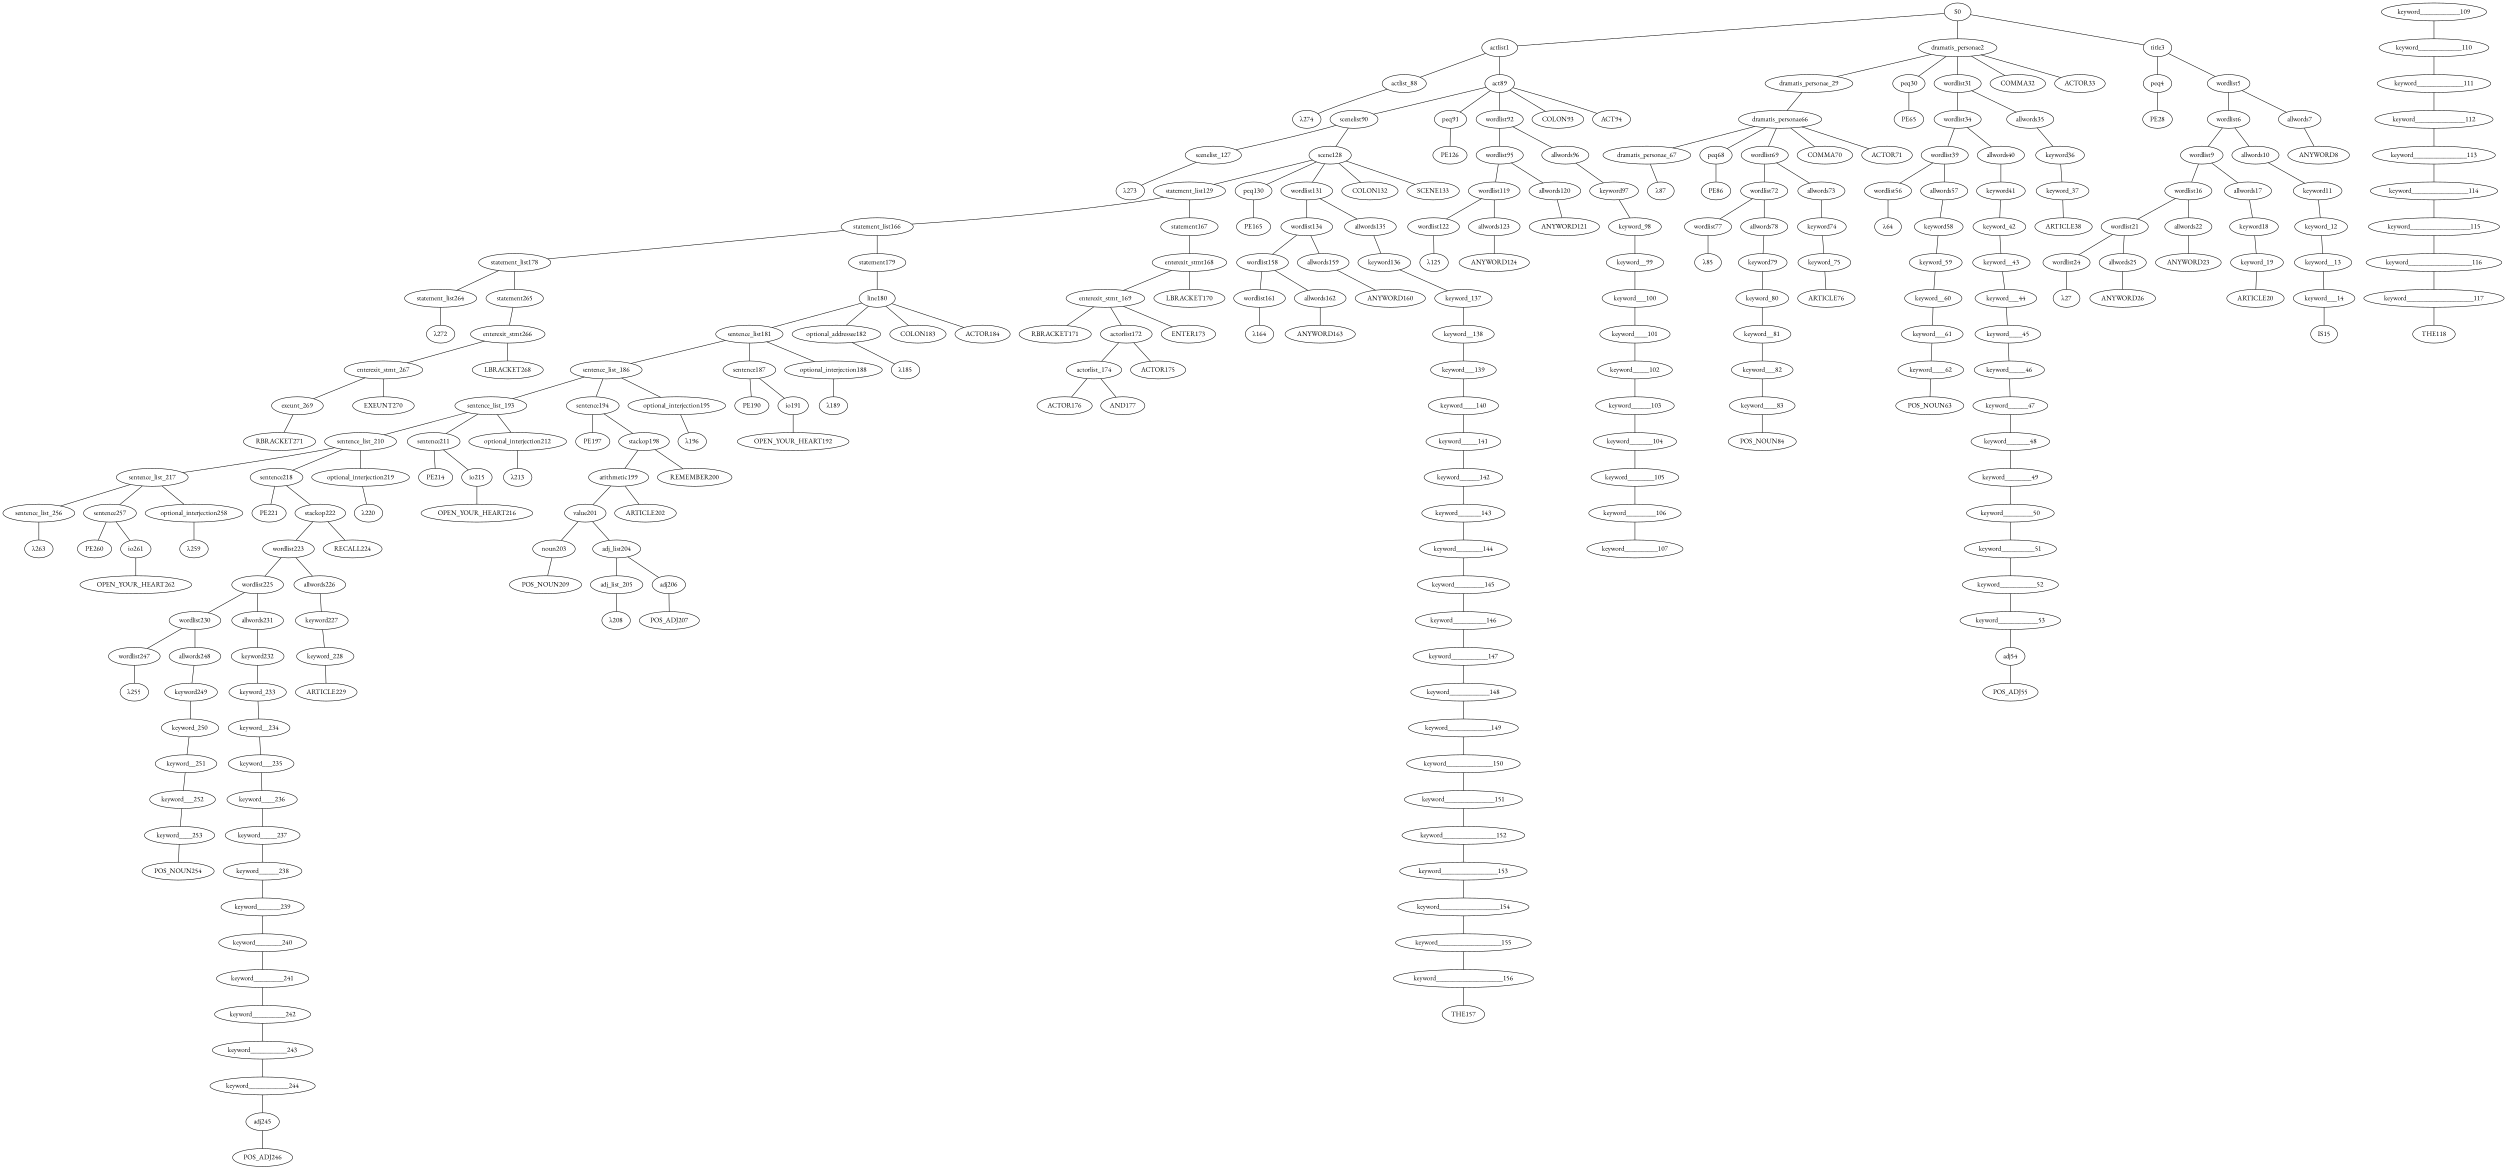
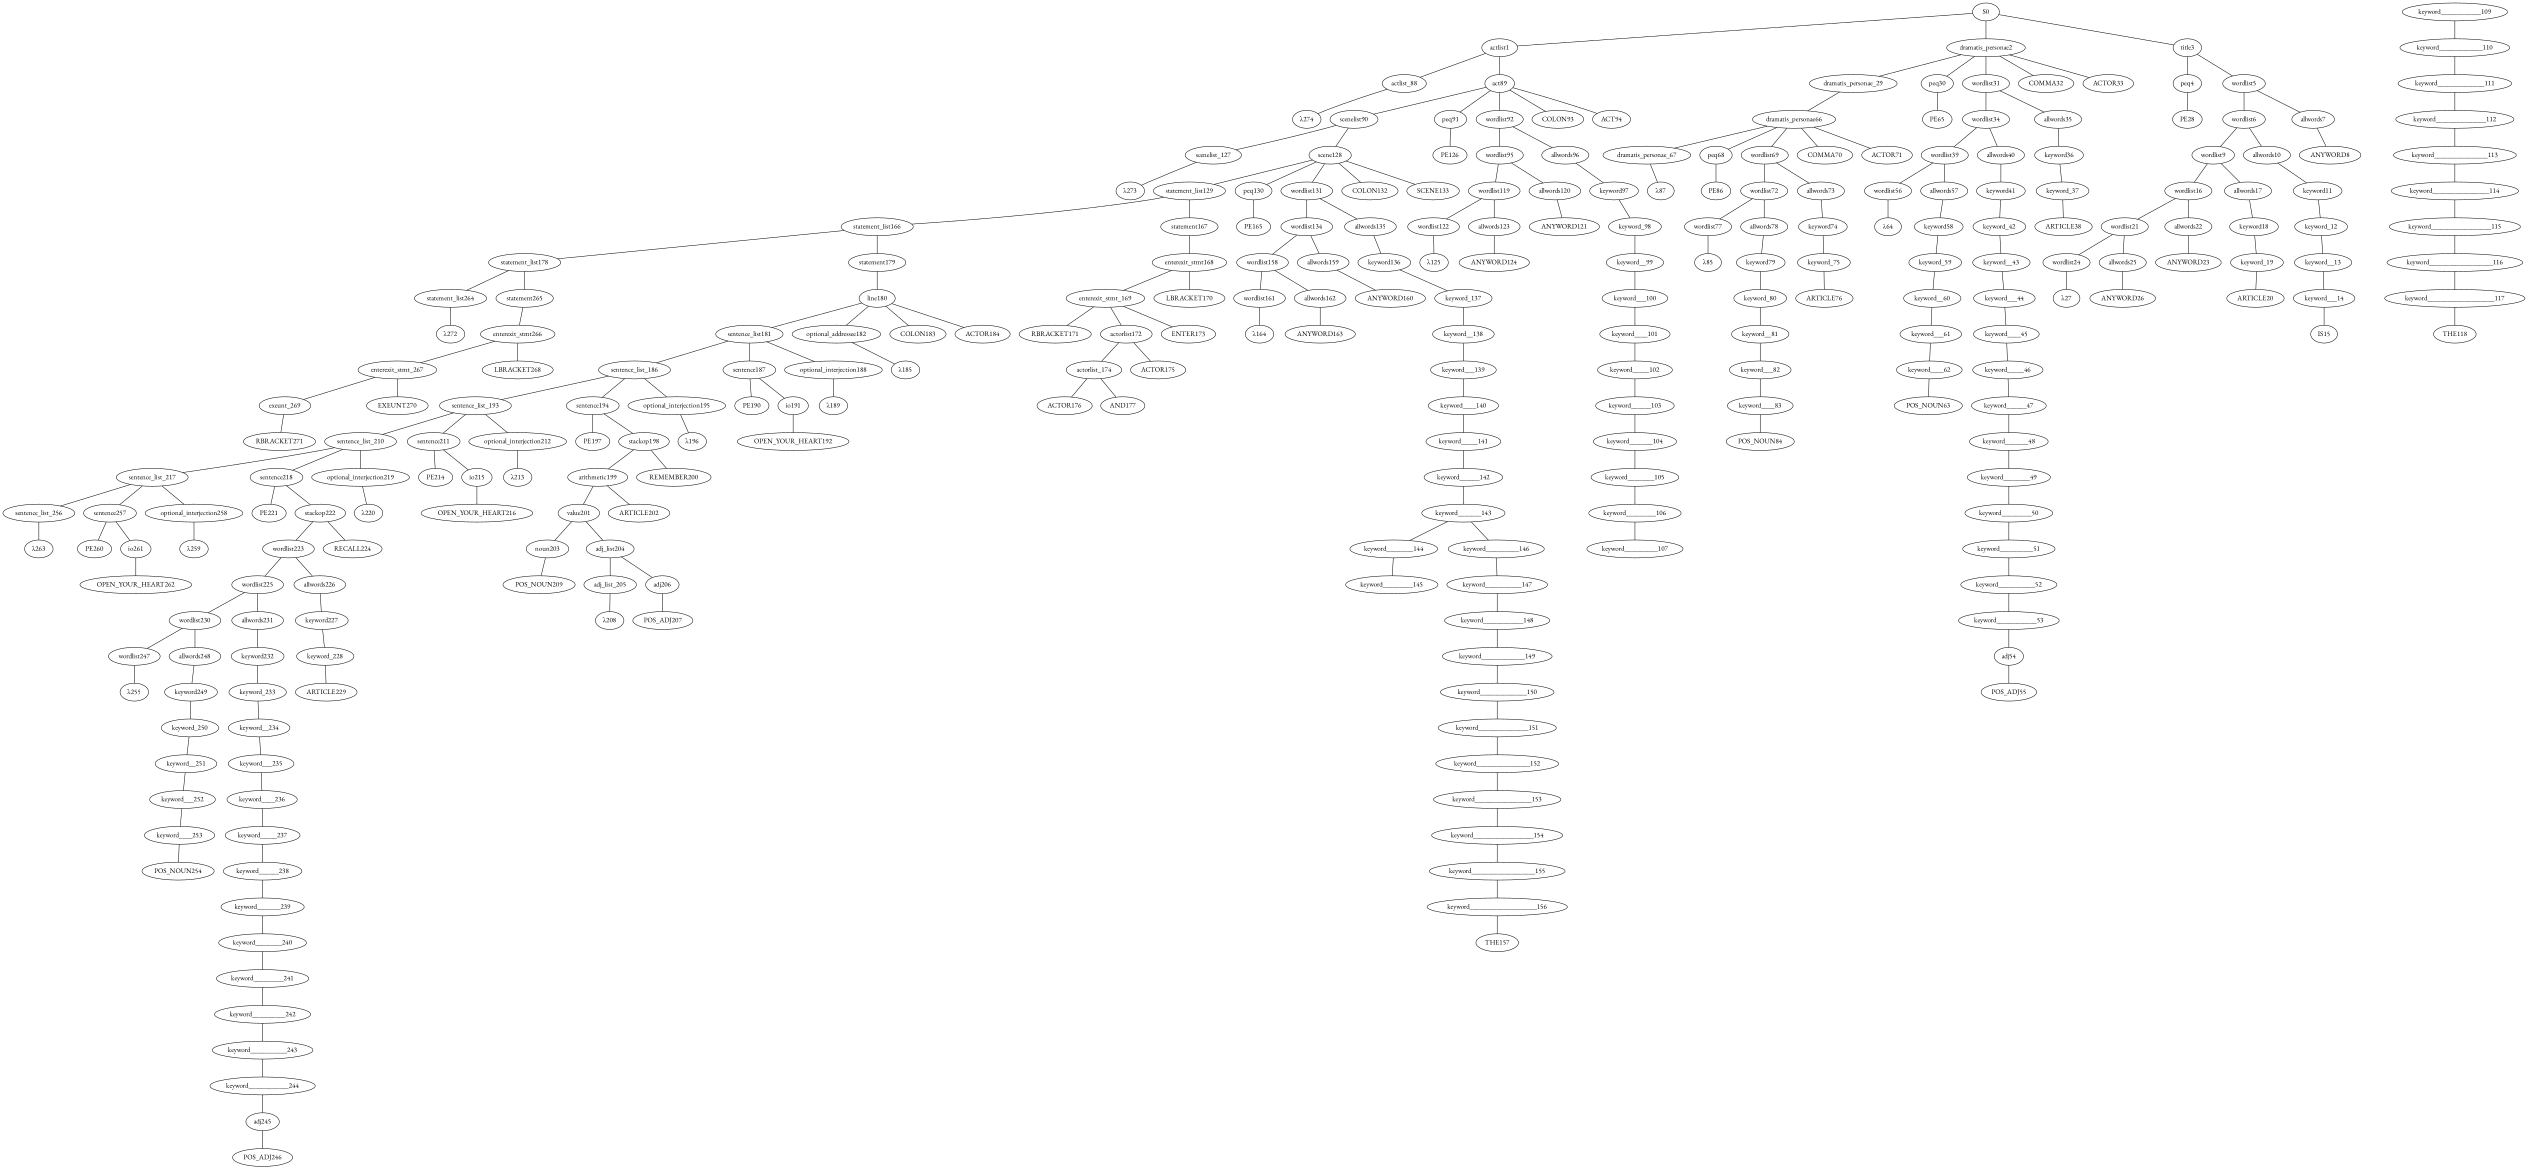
  strict graph {
    fontname="EB Garamond"
    node [fontname="EB Garamond"]
    edge [fontname="EB Garamond"]
    S0
    actlist1
    dramatis_personae2
    title3
    actlist_88
    act89
    dramatis_personae_29
    peq30
    wordlist31
    COMMA32
    ACTOR33
    peq4
    wordlist5
    "λ274"
    scenelist90
    peq91
    wordlist92
    COLON93
    ACT94
    dramatis_personae66
    PE65
    wordlist34
    allwords35
    PE28
    wordlist6
    allwords7
    wordlist9
    allwords10
    ANYWORD8
    wordlist16
    allwords17
    keyword11
    wordlist21
    allwords22
    keyword18
    keyword_12
    keyword__13
    keyword___14
    IS15
    wordlist24
    allwords25
    ANYWORD23
    keyword_19
    ARTICLE20
    "λ27"
    ANYWORD26
    dramatis_personae_67
    peq68
    wordlist69
    COMMA70
    ACTOR71
    wordlist39
    allwords40
    keyword36
    wordlist56
    allwords57
    keyword41
    keyword_37
    ARTICLE38
    "λ64"
    keyword58
    keyword_42
    keyword__43
    keyword___44
    keyword____45
    keyword_____46
    keyword______47
    keyword_______48
    keyword________49
    keyword_________50
    keyword__________51
    keyword___________52
    keyword____________53
    adj54
    POS_ADJ55
    keyword_59
    keyword__60
    keyword___61
    keyword____62
    POS_NOUN63
    "λ87"
    PE86
    wordlist72
    allwords73
    wordlist77
    allwords78
    keyword74
    "λ85"
    keyword79
    keyword_75
    ARTICLE76
    keyword_80
    keyword__81
    keyword___82
    keyword____83
    POS_NOUN84
    scenelist_127
    scene128
    PE126
    wordlist95
    allwords96
    "λ273"
    statement_list129
    peq130
    wordlist131
    COLON132
    SCENE133
    wordlist119
    allwords120
    keyword97
    wordlist122
    allwords123
    ANYWORD121
    keyword_98
    keyword__99
    keyword___100
    keyword____101
    keyword_____102
    keyword______103
    keyword_______104
    keyword________105
    keyword_________106
    keyword__________107
    keyword____________109
    keyword_____________110
    keyword______________111
    keyword_______________112
    keyword________________113
    keyword_________________114
    keyword__________________115
    keyword___________________116
    keyword____________________117
    THE118
    "λ125"
    ANYWORD124
    statement_list166
    statement167
    PE165
    wordlist134
    allwords135
    statement_list178
    statement179
    enterexit_stmt168
    wordlist158
    allwords159
    keyword136
    wordlist161
    allwords162
    ANYWORD160
    keyword_137
    keyword__138
    keyword___139
    keyword____140
    keyword_____141
    keyword______142
    keyword_______143
    keyword________144
    keyword_________145
    keyword__________146
    keyword___________147
    keyword____________148
    keyword_____________149
    keyword______________150
    keyword_______________151
    keyword________________152
    keyword_________________153
    keyword__________________154
    keyword___________________155
    keyword____________________156
    THE157
    "λ164"
    ANYWORD163
    statement_list264
    statement265
    line180
    enterexit_stmt_169
    LBRACKET170
    RBRACKET171
    actorlist172
    ENTER173
    actorlist_174
    ACTOR175
    ACTOR176
    AND177
    "λ272"
    enterexit_stmt266
    sentence_list181
    optional_addressee182
    COLON183
    ACTOR184
    sentence_list_186
    sentence187
    optional_interjection188
    "λ185"
    sentence_list_193
    sentence194
    optional_interjection195
    PE190
    io191
    "λ189"
    sentence_list_210
    sentence211
    optional_interjection212
    PE197
    stackop198
    "λ196"
    OPEN_YOUR_HEART192
    sentence_list_217
    sentence218
    optional_interjection219
    PE214
    io215
    "λ213"
    arithmetic199
    REMEMBER200
    value201
    ARTICLE202
    noun203
    adj_list204
    POS_NOUN209
    adj_list_205
    adj206
    "λ208"
    POS_ADJ207
    sentence_list_256
    sentence257
    optional_interjection258
    PE221
    stackop222
    "λ220"
    OPEN_YOUR_HEART216
    "λ263"
    PE260
    io261
    "λ259"
    wordlist223
    RECALL224
    wordlist225
    allwords226
    wordlist230
    allwords231
    keyword227
    wordlist247
    allwords248
    keyword232
    keyword_228
    ARTICLE229
    "λ255"
    keyword249
    keyword_233
    keyword__234
    keyword___235
    keyword____236
    keyword_____237
    keyword______238
    keyword_______239
    keyword________240
    keyword_________241
    keyword__________242
    keyword___________243
    keyword____________244
    adj245
    POS_ADJ246
    keyword_250
    keyword__251
    keyword___252
    keyword____253
    POS_NOUN254
    OPEN_YOUR_HEART262
    enterexit_stmt_267
    LBRACKET268
    exeunt_269
    EXEUNT270
    RBRACKET271
    S0 -- actlist1
    S0 -- dramatis_personae2
    S0 -- title3
    actlist1 -- actlist_88
    actlist1 -- act89
    dramatis_personae2 -- dramatis_personae_29
    dramatis_personae2 -- peq30
    dramatis_personae2 -- wordlist31
    dramatis_personae2 -- COMMA32
    dramatis_personae2 -- ACTOR33
    title3 -- peq4
    title3 -- wordlist5
    actlist_88 -- "λ274"
    act89 -- scenelist90
    act89 -- peq91
    act89 -- wordlist92
    act89 -- COLON93
    act89 -- ACT94
    dramatis_personae_29 -- dramatis_personae66
    peq30 -- PE65
    wordlist31 -- wordlist34
    wordlist31 -- allwords35
    peq4 -- PE28
    wordlist5 -- wordlist6
    wordlist5 -- allwords7
    scenelist90 -- scenelist_127
    scenelist90 -- scene128
    peq91 -- PE126
    wordlist92 -- wordlist95
    wordlist92 -- allwords96
    dramatis_personae66 -- dramatis_personae_67
    dramatis_personae66 -- peq68
    dramatis_personae66 -- wordlist69
    dramatis_personae66 -- COMMA70
    dramatis_personae66 -- ACTOR71
    wordlist34 -- wordlist39
    wordlist34 -- allwords40
    allwords35 -- keyword36
    wordlist6 -- wordlist9
    wordlist6 -- allwords10
    allwords7 -- ANYWORD8
    wordlist9 -- wordlist16
    wordlist9 -- allwords17
    allwords10 -- keyword11
    wordlist16 -- wordlist21
    wordlist16 -- allwords22
    allwords17 -- keyword18
    keyword11 -- keyword_12
    wordlist21 -- wordlist24
    wordlist21 -- allwords25
    allwords22 -- ANYWORD23
    keyword18 -- keyword_19
    keyword_12 -- keyword__13
    keyword__13 -- keyword___14
    keyword___14 -- IS15
    wordlist24 -- "λ27"
    allwords25 -- ANYWORD26
    keyword_19 -- ARTICLE20
    dramatis_personae_67 -- "λ87"
    peq68 -- PE86
    wordlist69 -- wordlist72
    wordlist69 -- allwords73
    wordlist39 -- wordlist56
    wordlist39 -- allwords57
    allwords40 -- keyword41
    keyword36 -- keyword_37
    wordlist56 -- "λ64"
    allwords57 -- keyword58
    keyword41 -- keyword_42
    keyword_37 -- ARTICLE38
    keyword58 -- keyword_59
    keyword_42 -- keyword__43
    keyword__43 -- keyword___44
    keyword___44 -- keyword____45
    keyword____45 -- keyword_____46
    keyword_____46 -- keyword______47
    keyword______47 -- keyword_______48
    keyword_______48 -- keyword________49
    keyword________49 -- keyword_________50
    keyword_________50 -- keyword__________51
    keyword__________51 -- keyword___________52
    keyword___________52 -- keyword____________53
    keyword____________53 -- adj54
    adj54 -- POS_ADJ55
    keyword_59 -- keyword__60
    keyword__60 -- keyword___61
    keyword___61 -- keyword____62
    keyword____62 -- POS_NOUN63
    wordlist72 -- wordlist77
    wordlist72 -- allwords78
    allwords73 -- keyword74
    wordlist77 -- "λ85"
    allwords78 -- keyword79
    keyword74 -- keyword_75
    keyword79 -- keyword_80
    keyword_75 -- ARTICLE76
    keyword_80 -- keyword__81
    keyword__81 -- keyword___82
    keyword___82 -- keyword____83
    keyword____83 -- POS_NOUN84
    scenelist_127 -- "λ273"
    scene128 -- statement_list129
    scene128 -- peq130
    scene128 -- wordlist131
    scene128 -- COLON132
    scene128 -- SCENE133
    wordlist95 -- wordlist119
    wordlist95 -- allwords120
    allwords96 -- keyword97
    statement_list129 -- statement_list166
    statement_list129 -- statement167
    peq130 -- PE165
    wordlist131 -- wordlist134
    wordlist131 -- allwords135
    wordlist119 -- wordlist122
    wordlist119 -- allwords123
    allwords120 -- ANYWORD121
    keyword97 -- keyword_98
    wordlist122 -- "λ125"
    allwords123 -- ANYWORD124
    keyword_98 -- keyword__99
    keyword__99 -- keyword___100
    keyword___100 -- keyword____101
    keyword____101 -- keyword_____102
    keyword_____102 -- keyword______103
    keyword______103 -- keyword_______104
    keyword_______104 -- keyword________105
    keyword________105 -- keyword_________106
    keyword_________106 -- keyword__________107
    keyword____________109 -- keyword_____________110
    keyword_____________110 -- keyword______________111
    keyword______________111 -- keyword_______________112
    keyword_______________112 -- keyword________________113
    keyword________________113 -- keyword_________________114
    keyword_________________114 -- keyword__________________115
    keyword__________________115 -- keyword___________________116
    keyword___________________116 -- keyword____________________117
    keyword____________________117 -- THE118
    statement_list166 -- statement_list178
    statement_list166 -- statement179
    statement167 -- enterexit_stmt168
    wordlist134 -- wordlist158
    wordlist134 -- allwords159
    allwords135 -- keyword136
    statement_list178 -- statement_list264
    statement_list178 -- statement265
    statement179 -- line180
    enterexit_stmt168 -- enterexit_stmt_169
    enterexit_stmt168 -- LBRACKET170
    wordlist158 -- wordlist161
    wordlist158 -- allwords162
    allwords159 -- ANYWORD160
    keyword136 -- keyword_137
    wordlist161 -- "λ164"
    allwords162 -- ANYWORD163
    keyword_137 -- keyword__138
    keyword__138 -- keyword___139
    keyword___139 -- keyword____140
    keyword____140 -- keyword_____141
    keyword_____141 -- keyword______142
    keyword______142 -- keyword_______143
    keyword_______143 -- keyword________144
    keyword________144 -- keyword_________145
-   keyword_________145 -- keyword__________146
+   keyword_______143 -- keyword__________146
    keyword__________146 -- keyword___________147
    keyword___________147 -- keyword____________148
    keyword____________148 -- keyword_____________149
    keyword_____________149 -- keyword______________150
    keyword______________150 -- keyword_______________151
    keyword_______________151 -- keyword________________152
    keyword________________152 -- keyword_________________153
    keyword_________________153 -- keyword__________________154
    keyword__________________154 -- keyword___________________155
    keyword___________________155 -- keyword____________________156
    keyword____________________156 -- THE157
    statement_list264 -- "λ272"
    statement265 -- enterexit_stmt266
    line180 -- sentence_list181
    line180 -- optional_addressee182
    line180 -- COLON183
    line180 -- ACTOR184
    enterexit_stmt_169 -- RBRACKET171
    enterexit_stmt_169 -- actorlist172
    enterexit_stmt_169 -- ENTER173
    actorlist172 -- actorlist_174
    actorlist172 -- ACTOR175
    actorlist_174 -- ACTOR176
    actorlist_174 -- AND177
    enterexit_stmt266 -- enterexit_stmt_267
    enterexit_stmt266 -- LBRACKET268
    sentence_list181 -- sentence_list_186
    sentence_list181 -- sentence187
    sentence_list181 -- optional_interjection188
    optional_addressee182 -- "λ185"
    sentence_list_186 -- sentence_list_193
    sentence_list_186 -- sentence194
    sentence_list_186 -- optional_interjection195
    sentence187 -- PE190
    sentence187 -- io191
    optional_interjection188 -- "λ189"
    sentence_list_193 -- sentence_list_210
    sentence_list_193 -- sentence211
    sentence_list_193 -- optional_interjection212
    sentence194 -- PE197
    sentence194 -- stackop198
    optional_interjection195 -- "λ196"
    io191 -- OPEN_YOUR_HEART192
    sentence_list_210 -- sentence_list_217
    sentence_list_210 -- sentence218
    sentence_list_210 -- optional_interjection219
    sentence211 -- PE214
    sentence211 -- io215
    optional_interjection212 -- "λ213"
    stackop198 -- arithmetic199
    stackop198 -- REMEMBER200
    sentence_list_217 -- sentence_list_256
    sentence_list_217 -- sentence257
    sentence_list_217 -- optional_interjection258
    sentence218 -- PE221
    sentence218 -- stackop222
    optional_interjection219 -- "λ220"
    io215 -- OPEN_YOUR_HEART216
    arithmetic199 -- value201
    arithmetic199 -- ARTICLE202
    value201 -- noun203
    value201 -- adj_list204
    noun203 -- POS_NOUN209
    adj_list204 -- adj_list_205
    adj_list204 -- adj206
    adj_list_205 -- "λ208"
    adj206 -- POS_ADJ207
    sentence_list_256 -- "λ263"
    sentence257 -- PE260
    sentence257 -- io261
    optional_interjection258 -- "λ259"
    stackop222 -- wordlist223
    stackop222 -- RECALL224
    io261 -- OPEN_YOUR_HEART262
    wordlist223 -- wordlist225
    wordlist223 -- allwords226
    wordlist225 -- wordlist230
    wordlist225 -- allwords231
    allwords226 -- keyword227
    wordlist230 -- wordlist247
    wordlist230 -- allwords248
    allwords231 -- keyword232
    keyword227 -- keyword_228
    wordlist247 -- "λ255"
    allwords248 -- keyword249
    keyword232 -- keyword_233
    keyword_228 -- ARTICLE229
    keyword249 -- keyword_250
    keyword_233 -- keyword__234
    keyword__234 -- keyword___235
    keyword___235 -- keyword____236
    keyword____236 -- keyword_____237
    keyword_____237 -- keyword______238
    keyword______238 -- keyword_______239
    keyword_______239 -- keyword________240
    keyword________240 -- keyword_________241
    keyword_________241 -- keyword__________242
    keyword__________242 -- keyword___________243
    keyword___________243 -- keyword____________244
    keyword____________244 -- adj245
    adj245 -- POS_ADJ246
    keyword_250 -- keyword__251
    keyword__251 -- keyword___252
    keyword___252 -- keyword____253
    keyword____253 -- POS_NOUN254
    enterexit_stmt_267 -- exeunt_269
    enterexit_stmt_267 -- EXEUNT270
    exeunt_269 -- RBRACKET271
  }
